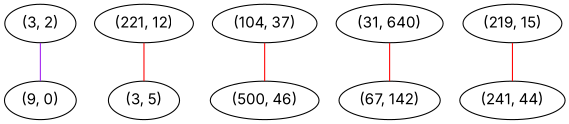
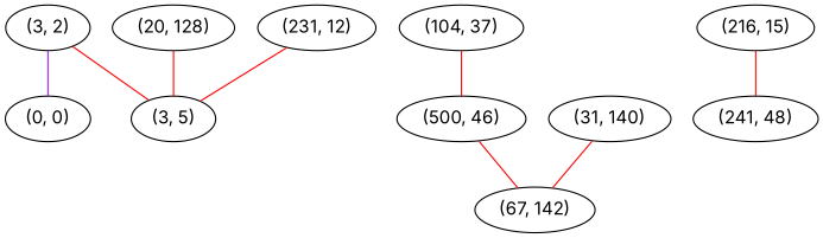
  graph {
    fontname=Inter
    node [fontname=Inter]
    edge [color=red fontname=Inter weight=1]
    "(3, 2)"
-   "(0, 0)" [label="(9, 0)"]
+   "(0, 0)"
    "(3, 5)"
    n4 [label="(104, 37)"]
    n5 [label="(500, 46)"]
    "(67, 142)"
-   "(219, 15)"
-   "(241, 44)"
-   "(31, 140)" [label="(31, 640)"]
-   "(221, 12)"
+   "(219, 15)" [label="(216, 15)"]
+   "(241, 44)" [label="(241, 48)"]
+   "(20, 128)"
+   "(31, 140)"
+   "(221, 12)" [label="(231, 12)"]
    "(3, 2)" -- "(0, 0)" [color=purple weight=4]
+   "(3, 2)" -- "(3, 5)"
    n4 -- n5
+   n5 -- "(67, 142)"
    "(219, 15)" -- "(241, 44)"
+   "(20, 128)" -- "(3, 5)"
    "(31, 140)" -- "(67, 142)"
    "(221, 12)" -- "(3, 5)"
  }
